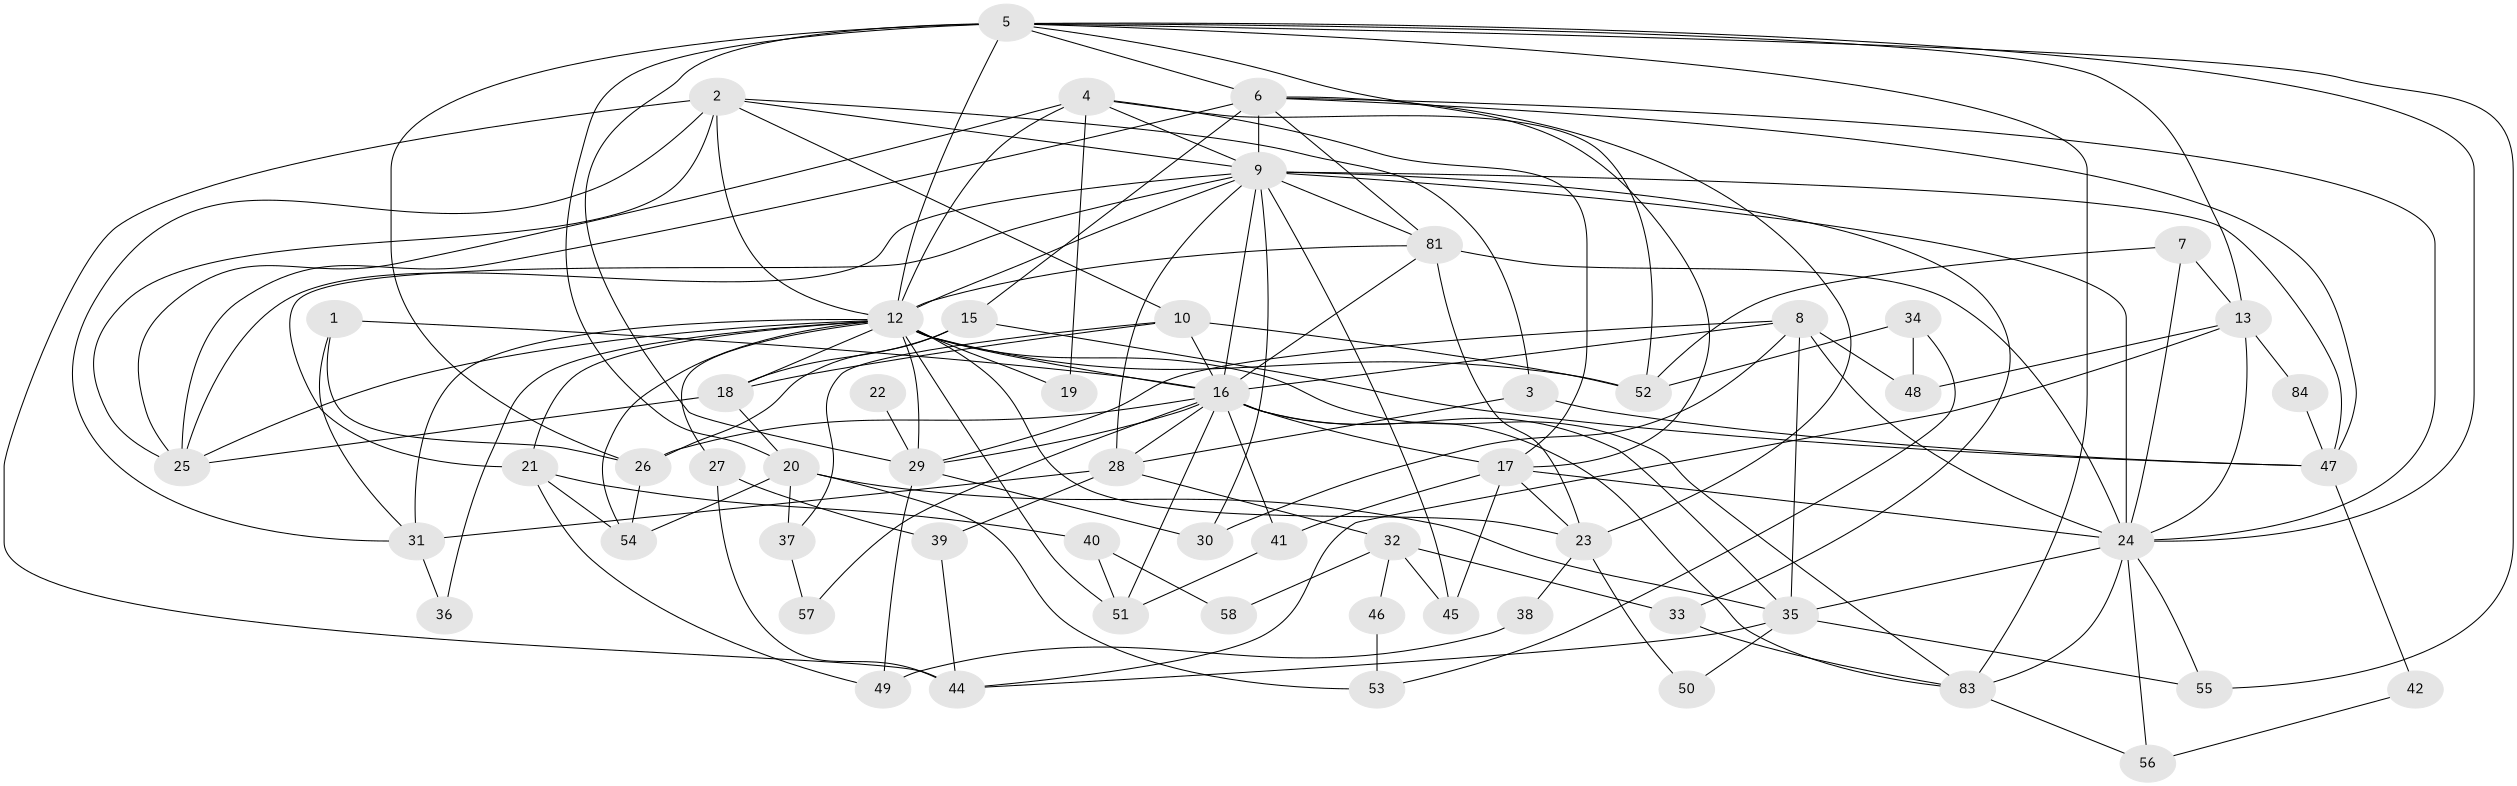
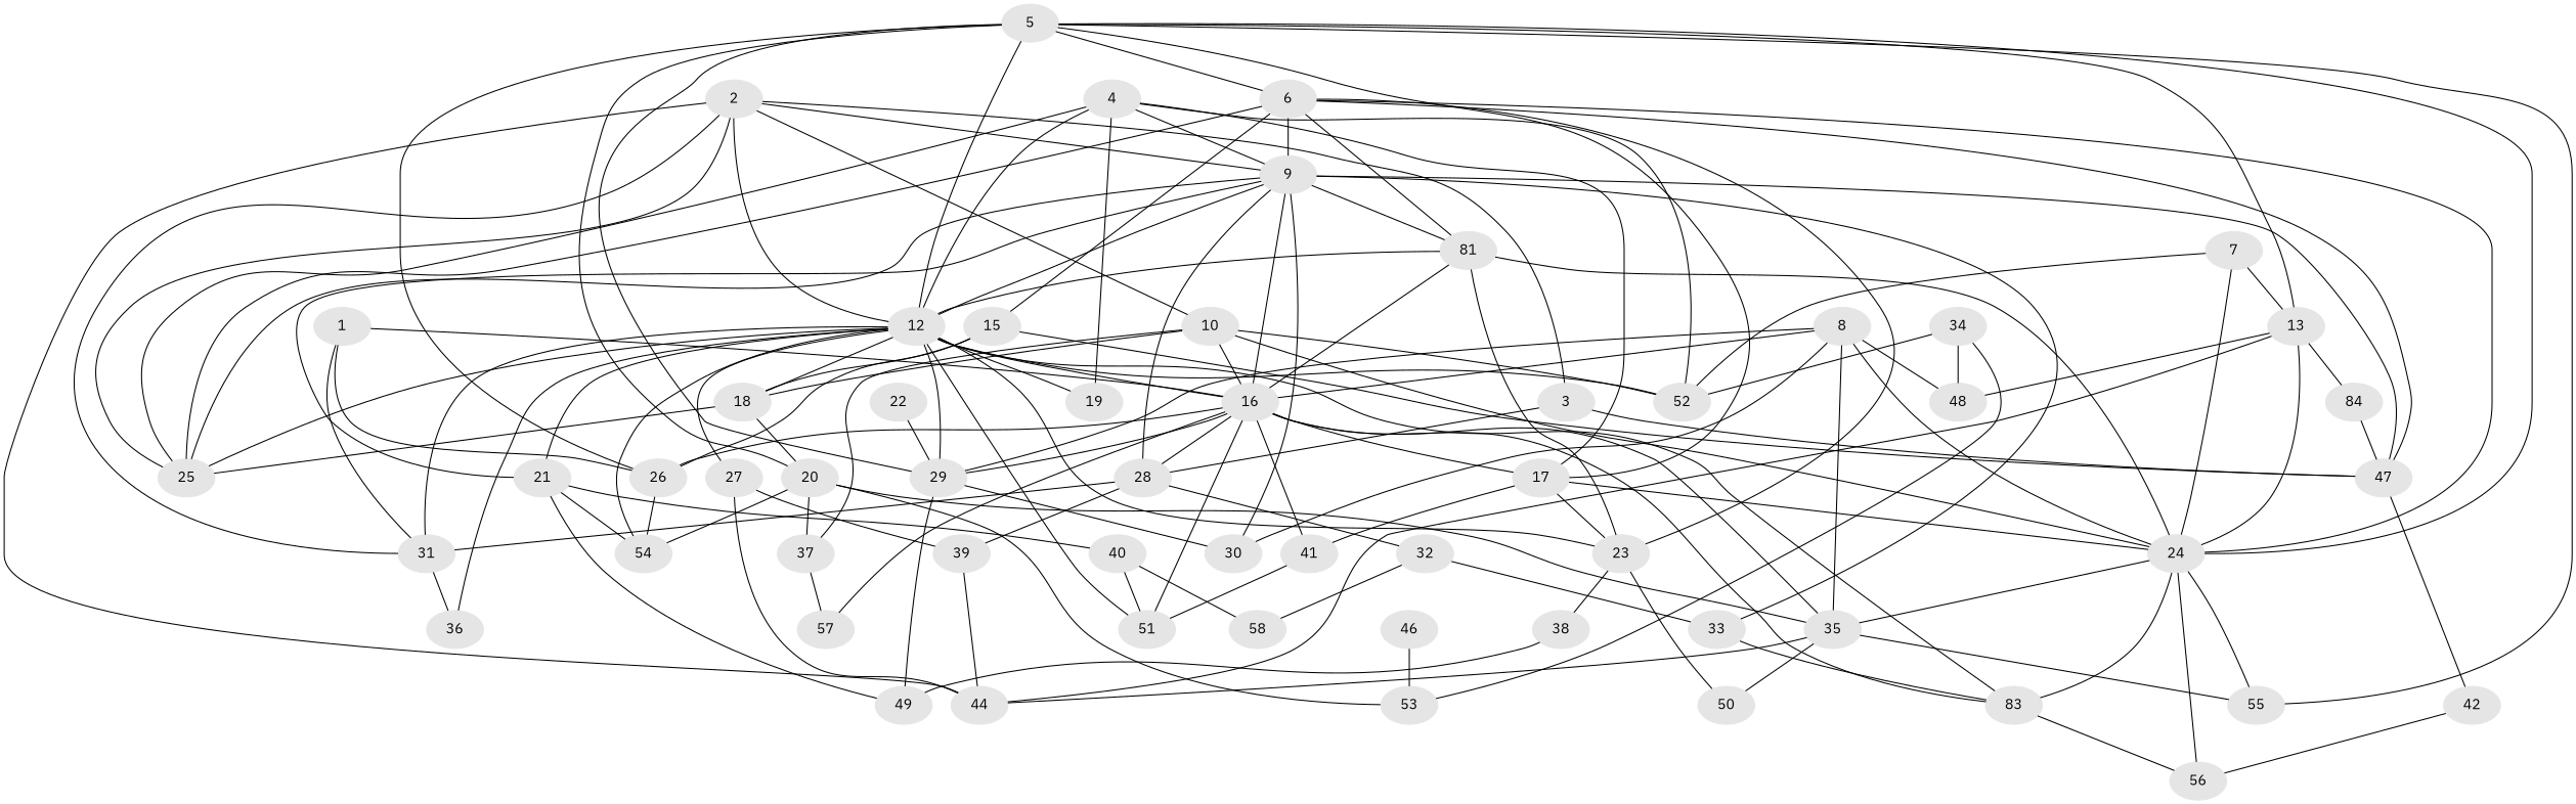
  graph {
    fontname="IBM Plex Sans"
    node [color=gray90 fontname="IBM Plex Sans" style=filled]
    edge [fontname="IBM Plex Sans" weight=1.0]
    1
    16
    26
    31
    28
    17
    29
    n8 [label=83]
    35
    51
    41
    57
    54
    36
    2
    3
    9
    10
    12
    25
    44
    47
    24
    n24 [label=81]
    30
    21
    33
-   45
    52
    18
    37
    19
    23
    27
    39
    32
    42
    4
    5
    6
    20
    55
    13
    15
    8
    48
    53
    56
    49
    38
    50
    7
    n53 [label=84]
    40
    58
    22
    46
    34
    1 -- 16
    1 -- 26
    1 -- 31
    16 -- 26
    16 -- 28
    16 -- 17
    16 -- 29 [weight=2.0]
    16 -- n8
    16 -- 35
    16 -- 51
    16 -- 41
    16 -- 57
    26 -- 54
    31 -- 36
    28 -- 31
    28 -- 39
    28 -- 32
    17 -- 41
    17 -- 24
-   17 -- 45
    17 -- 23
    29 -- 30
    29 -- 49 [weight=2.0]
    n8 -- 56
    35 -- 44
    35 -- 55
    35 -- 50
    41 -- 51
    2 -- 31
    2 -- 3
    2 -- 9
    2 -- 10 [weight=2.0]
    2 -- 12 [weight=2.0]
    2 -- 25
    2 -- 44
    3 -- 28
    3 -- 47
    9 -- 16 [weight=2.0]
    9 -- 28 [weight=2.0]
    9 -- 12
    9 -- 25
    9 -- 47
-   9 -- 24 [weight=3.0]
+   10 -- 24 [weight=3.0]
    9 -- n24
    9 -- 30
    9 -- 21
    9 -- 33
-   9 -- 45
    10 -- 16
    10 -- 52
    10 -- 18
    10 -- 37
    12 -- 16 [weight=3.0]
    12 -- 31
    12 -- 29 [weight=2.0]
    12 -- n8
    12 -- 51
    12 -- 54
    12 -- 36
    12 -- 25 [weight=2.0]
    12 -- 21
    12 -- 52
    12 -- 18
    12 -- 19
    12 -- 23
    12 -- 27
    47 -- 42
    24 -- n8
    24 -- 35
    24 -- 55
    24 -- 56
    n24 -- 16
    n24 -- 12
    n24 -- 24 [weight=2.0]
    n24 -- 23
    21 -- 54
    21 -- 49
    21 -- 40
    33 -- n8
    18 -- 25
    18 -- 20
    37 -- 57
    23 -- 38
    23 -- 50
    27 -- 44
    27 -- 39
    39 -- 44
    32 -- 33
-   32 -- 45
    32 -- 58
-   32 -- 46
    42 -- 56
    4 -- 17
    4 -- 9
    4 -- 12 [weight=2.0]
    4 -- 25
    4 -- 52
    4 -- 19
    5 -- 26
    5 -- 17
    5 -- 29
-   5 -- n8
    5 -- 12 [weight=3.0]
    5 -- 24
    5 -- 6
    5 -- 20 [weight=2.0]
    5 -- 55
    5 -- 13 [weight=2.0]
    6 -- 9 [weight=2.0]
    6 -- 25
    6 -- 47
    6 -- 24
    6 -- n24
    6 -- 23
    6 -- 15
    20 -- 35
    20 -- 54
    20 -- 37 [weight=2.0]
    20 -- 53
    13 -- 44
    13 -- 24
    13 -- 48
    13 -- n53
    15 -- 26
    15 -- 47
    15 -- 18
    8 -- 16
    8 -- 29
    8 -- 35
    8 -- 24 [weight=3.0]
    8 -- 30 [weight=2.0]
    8 -- 48
    38 -- 49
    7 -- 24
    7 -- 52
    7 -- 13
    n53 -- 47
    40 -- 51
    40 -- 58
    22 -- 29 [weight=2.0]
    46 -- 53
    34 -- 52
    34 -- 48
    34 -- 53
  }
